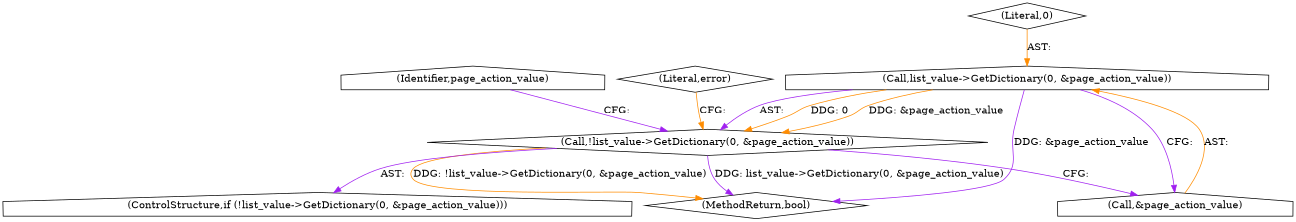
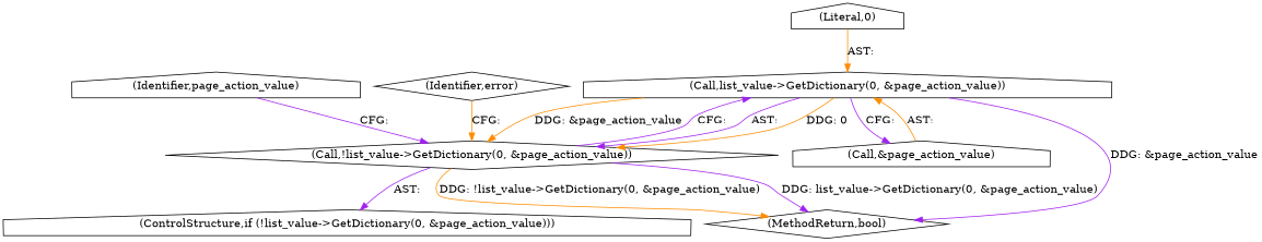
  digraph {
    node [shape=house]
    edge [color=purple]
    n1 [label="(Call,list_value->GetDictionary(0, &page_action_value))"]
    n2 [label="(Call,!list_value->GetDictionary(0, &page_action_value))" shape=diamond]
    n3 [label="(Call,&page_action_value)"]
    n4 [label="(MethodReturn,bool)" shape=diamond]
    n5 [label="(ControlStructure,if (!list_value->GetDictionary(0, &page_action_value)))"]
-   n6 [label="(Literal,0)" shape=diamond]
+   n6 [label="(Literal,0)"]
    n7 [label="(Identifier,page_action_value)"]
-   n8 [label="(Literal,error)" shape=diamond]
+   n8 [label="(Identifier,error)" shape=diamond]
    n1 -> n2 [label="AST: "]
    n1 -> n2 [color=darkorange label="DDG: 0"]
    n1 -> n2 [color=darkorange label="DDG: &page_action_value"]
    n1 -> n3 [label="CFG: "]
    n1 -> n4 [label="DDG: &page_action_value"]
-   n2 -> n3 [label="CFG: "]
+   n2 -> n1 [label="CFG: "]
    n2 -> n4 [label="DDG: list_value->GetDictionary(0, &page_action_value)"]
    n2 -> n4 [color=darkorange label="DDG: !list_value->GetDictionary(0, &page_action_value)"]
    n2 -> n5 [label="AST: "]
    n3 -> n1 [color=darkorange label="AST: "]
    n6 -> n1 [color=darkorange label="AST: "]
    n7 -> n2 [label="CFG: "]
    n8 -> n2 [color=darkorange label="CFG: "]
  }
